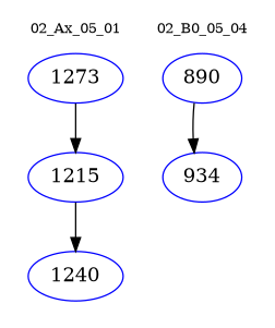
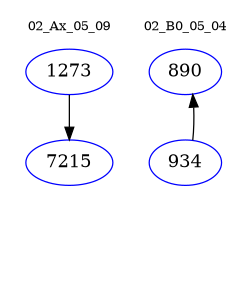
  digraph {
    node [color=blue]
    edge [color=black]
    n1 [label=1273]
-   n2 [label=1215]
-   n3 [label=1240]
+   n2 [label=7215]
    n4 [label=890]
    n5 [label=934]
    subgraph cluster_1 {
      color=white
      fontsize=10
-     label="02_Ax_05_01"
+     label="02_Ax_05_09"
      n1
      n2
-     n3
    }
    subgraph cluster_2 {
      color=white
      fontsize=10
      label="02_B0_05_04"
      n4
      n5
    }
    n1 -> n2
-   n2 -> n3
-   n4 -> n5
+   n5 -> n4
  }
